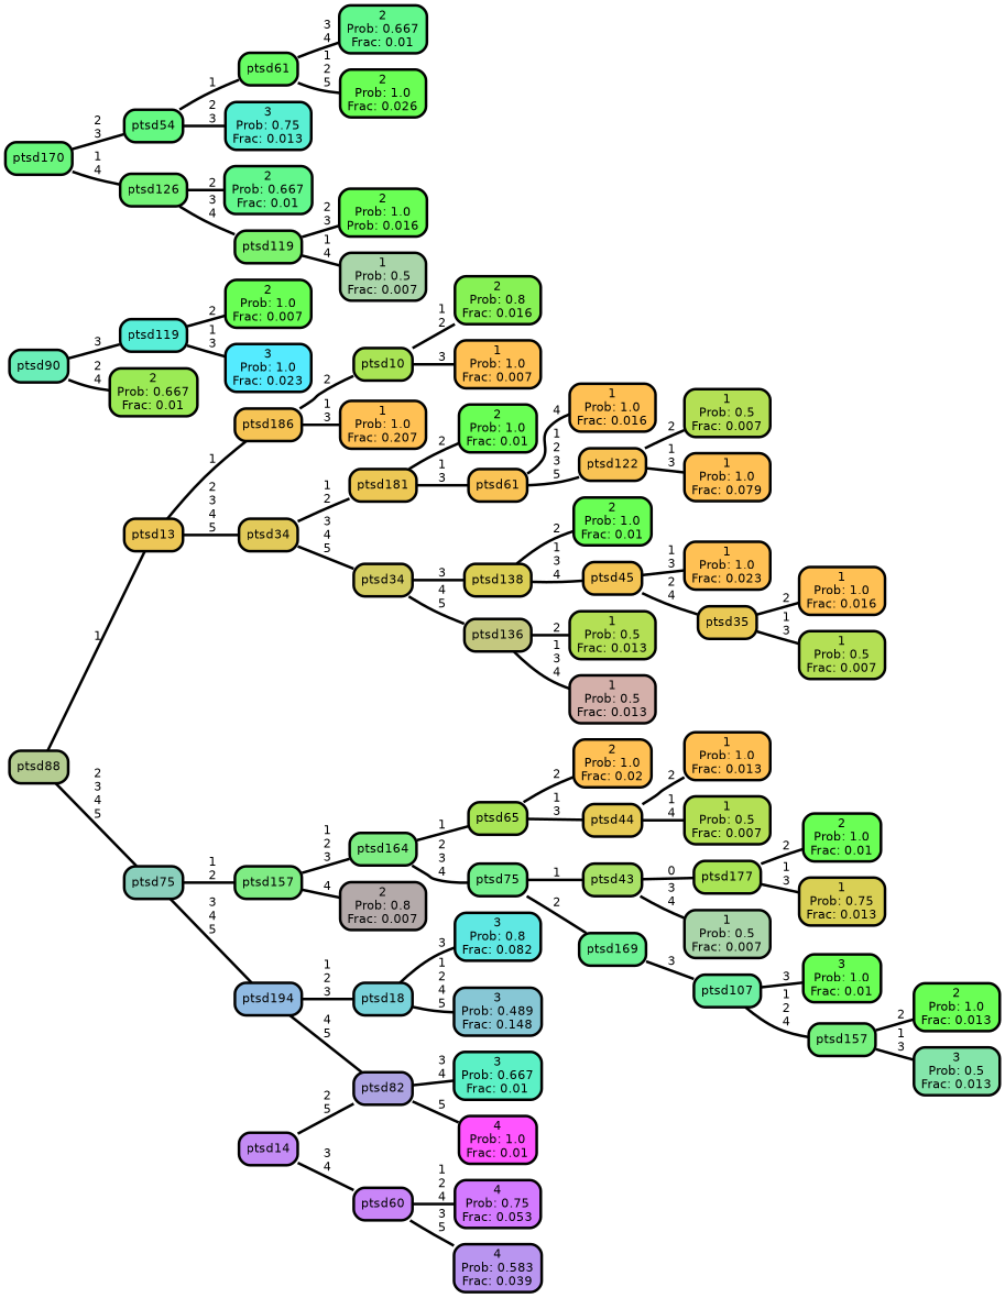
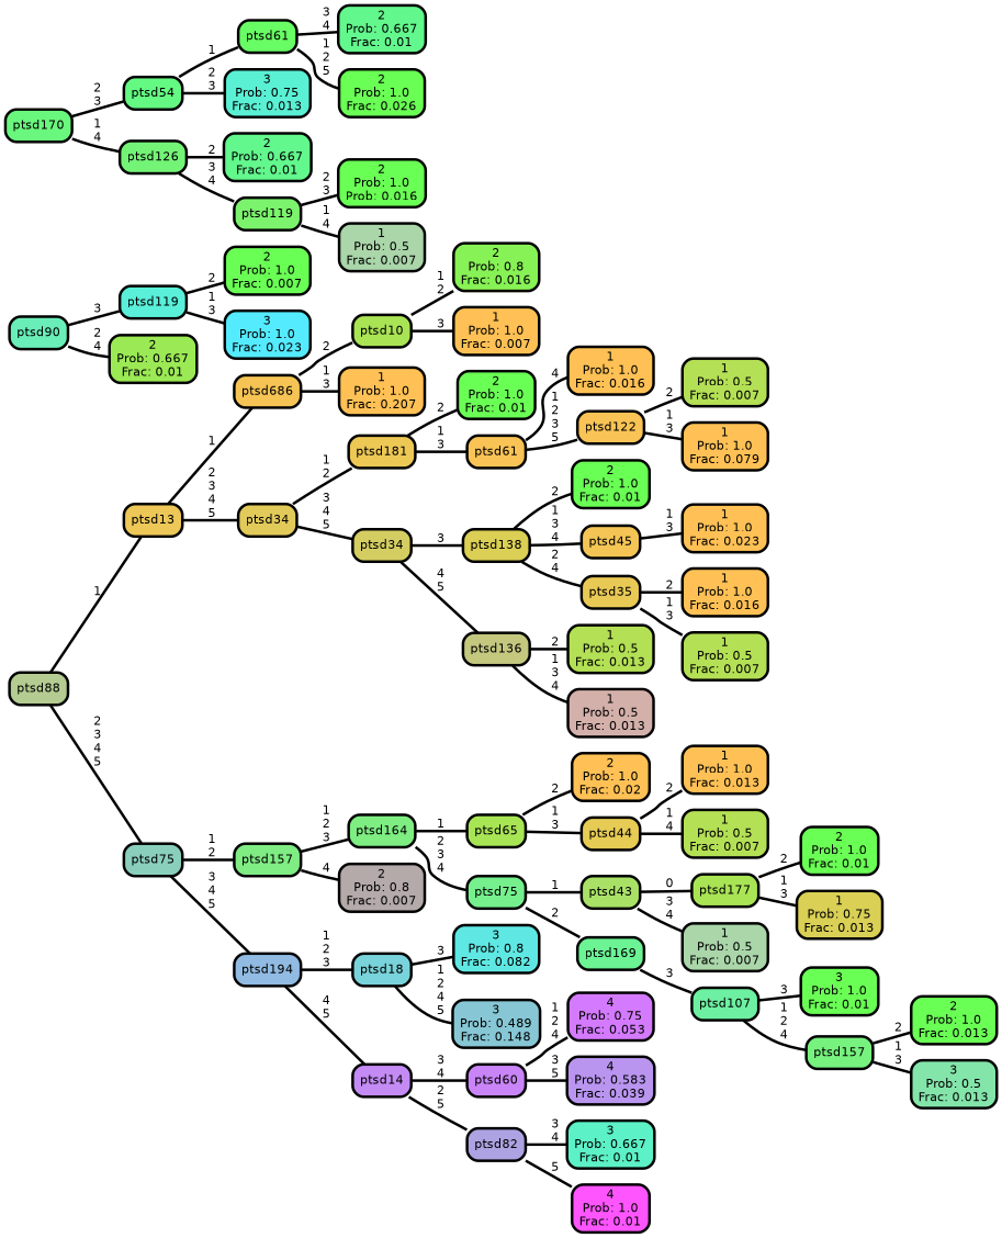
  graph {
    rankdir=LR
    ranksep="0 equally"
    splines=straight
    node [color=black fillcolor="#ffc155" fontcolor=black fontname=helvetica penwidth=3 shape=box style="filled, rounded"]
    edge [color=black fontname=helvetica penwidth=3]
    n1 [fillcolor="#87f255" label="2\nProb: 0.8\nFrac: 0.016"]
    n2 [fillcolor="#a9e455" label=ptsd10]
    n3 [label="1\nProb: 1.0\nFrac: 0.007"]
-   n4 [fillcolor="#f6c455" label=ptsd186]
+   n4 [fillcolor="#f6c455" label=ptsd686]
    n5 [label="1\nProb: 1.0\nFrac: 0.207"]
    n6 [fillcolor="#edc757" label=ptsd13]
    n7 [fillcolor="#e2ca5a" label=ptsd34]
    n8 [fillcolor="#edc855" label=ptsd181]
    n9 [fillcolor="#d4cd62" label=ptsd34]
    n10 [fillcolor="#6aff55" label="2\nProb: 1.0\nFrac: 0.01"]
    n11 [fillcolor="#fac355" label=ptsd61]
    n12 [label="1\nProb: 1.0\nFrac: 0.016"]
    n13 [fillcolor="#f9c355" label=ptsd122]
    n14 [fillcolor="#b4e055" label="1\nProb: 0.5\nFrac: 0.007"]
    n15 [label="1\nProb: 1.0\nFrac: 0.079"]
    n16 [fillcolor="#dbcf55" label=ptsd138]
    n17 [fillcolor="#c4c87f" label=ptsd136]
    n18 [fillcolor="#6aff55" label="2\nProb: 1.0\nFrac: 0.01"]
    n19 [fillcolor="#f4c555" label=ptsd45]
    n20 [label="1\nProb: 1.0\nFrac: 0.023"]
    n21 [fillcolor="#e9c955" label=ptsd35]
    n22 [label="1\nProb: 1.0\nFrac: 0.016"]
    n23 [fillcolor="#b4e055" label="1\nProb: 0.5\nFrac: 0.007"]
    n24 [fillcolor="#b4e055" label="1\nProb: 0.5\nFrac: 0.013"]
    n25 [fillcolor="#d4b0aa" label="1\nProb: 0.5\nFrac: 0.013"]
    n26 [fillcolor="#b4cc91" label=ptsd88]
    n27 [fillcolor="#8acfbc" label=ptsd75]
    n28 [fillcolor="#7fec84" label=ptsd157]
    n29 [fillcolor="#91bbe3" label=ptsd194]
    n30 [label="2\nProb: 1.0\nFrac: 0.02"]
    n31 [fillcolor="#a8e555" label=ptsd65]
    n32 [fillcolor="#e6cb55" label=ptsd44]
    n33 [label="1\nProb: 1.0\nFrac: 0.013"]
    n34 [fillcolor="#b4e055" label="1\nProb: 0.5\nFrac: 0.007"]
    n35 [fillcolor="#7eee83" label=ptsd164]
    n36 [fillcolor="#75f08d" label=ptsd75]
    n37 [fillcolor="#a9e167" label=ptsd43]
    n38 [fillcolor="#6bf394" label=ptsd169]
    n39 [fillcolor="#6aff55" label="2\nProb: 1.0\nFrac: 0.01"]
    n40 [fillcolor="#a9e455" label=ptsd177]
    n41 [fillcolor="#d9d055" label="1\nProb: 0.75\nFrac: 0.013"]
    n42 [fillcolor="#aad6aa" label="1\nProb: 0.5\nFrac: 0.007"]
    n43 [fillcolor="#6ef0a2" label=ptsd107]
    n44 [fillcolor="#6aff55" label="3\nProb: 1.0\nFrac: 0.01"]
    n45 [fillcolor="#77f27f" label=ptsd157]
    n46 [fillcolor="#6aff55" label="2\nProb: 1.0\nFrac: 0.013"]
    n47 [fillcolor="#84e5aa" label="3\nProb: 0.5\nFrac: 0.013"]
    n48 [fillcolor="#6aff55" label="2\nProb: 1.0\nFrac: 0.007"]
    n49 [fillcolor="#59efd9" label=ptsd119]
    n50 [fillcolor="#55ebff" label="3\nProb: 1.0\nFrac: 0.023"]
    n51 [fillcolor="#6aeeb8" label=ptsd90]
    n52 [fillcolor="#9bea55" label="2\nProb: 0.667\nFrac: 0.01"]
    n53 [fillcolor="#6af77d" label=ptsd170]
    n54 [fillcolor="#64f982" label=ptsd54]
    n55 [fillcolor="#74f477" label=ptsd126]
    n56 [fillcolor="#63f88d" label="2\nProb: 0.667\nFrac: 0.01"]
    n57 [fillcolor="#68fd64" label=ptsd61]
    n58 [fillcolor="#6aff55" label="2\nProb: 1.0\nFrac: 0.026"]
    n59 [fillcolor="#5af0d4" label="3\nProb: 0.75\nFrac: 0.013"]
    n60 [fillcolor="#63f88d" label="2\nProb: 0.667\nFrac: 0.01"]
    n61 [fillcolor="#7cf36d" label=ptsd119]
    n62 [fillcolor="#6aff55" label="2\nProb: 1.0\nProb: 0.016"]
    n63 [fillcolor="#aad6aa" label="1\nProb: 0.5\nFrac: 0.007"]
    n64 [fillcolor="#b4aaaa" label="2\nProb: 0.8\nFrac: 0.007"]
    n65 [fillcolor="#79d3da" label=ptsd18]
    n66 [fillcolor="#c48bf5" label=ptsd14]
    n67 [fillcolor="#5fe8e3" label="3\nProb: 0.8\nFrac: 0.082"]
    n68 [fillcolor="#87c7d5" label="3\nProb: 0.489\nFrac: 0.148"]
    n69 [fillcolor="#c985f8" label=ptsd60]
    n70 [fillcolor="#ada3e2" label=ptsd82]
    n71 [fillcolor="#d47aff" label="4\nProb: 0.75\nFrac: 0.053"]
    n72 [fillcolor="#b995f0" label="4\nProb: 0.583\nFrac: 0.039"]
    n73 [fillcolor="#5cf1c6" label="3\nProb: 0.667\nFrac: 0.01"]
    n74 [fillcolor="#ff55ff" label="4\nProb: 1.0\nFrac: 0.01"]
    subgraph sub_1 {
      rank=same
    }
    n2 -- n1 [label=" 1\n 2"]
    n2 -- n3 [label=" 3"]
    n4 -- n2 [label=" 2"]
    n4 -- n5 [label=" 1\n 3"]
    n6 -- n4 [label=" 1"]
    n6 -- n7 [label=" 2\n 3\n 4\n 5"]
    n7 -- n8 [label=" 1\n 2"]
    n7 -- n9 [label=" 3\n 4\n 5"]
    n8 -- n10 [label=" 2"]
    n8 -- n11 [label=" 1\n 3"]
    n9 -- n16 [label=" 3"]
    n9 -- n17 [label=" 4\n 5"]
    n11 -- n12 [label=" 4"]
    n11 -- n13 [label=" 1\n 2\n 3\n 5"]
    n13 -- n14 [label=" 2"]
    n13 -- n15 [label=" 1\n 3"]
    n16 -- n18 [label=" 2"]
    n16 -- n19 [label=" 1\n 3\n 4"]
    n17 -- n24 [label=" 2"]
    n17 -- n25 [label=" 1\n 3\n 4"]
    n19 -- n20 [label=" 1\n 3"]
-   n19 -- n21 [label=" 2\n 4"]
+   n16 -- n21 [label=" 2\n 4"]
    n21 -- n22 [label=" 2"]
    n21 -- n23 [label=" 1\n 3"]
    n26 -- n6 [label=" 1"]
    n26 -- n27 [label=" 2\n 3\n 4\n 5"]
    n27 -- n28 [label=" 1\n 2"]
    n27 -- n29 [label=" 3\n 4\n 5"]
    n28 -- n35 [label=" 1\n 2\n 3"]
    n28 -- n64 [label=" 4"]
    n29 -- n65 [label=" 1\n 2\n 3"]
-   n29 -- n70 [label=" 4\n 5"]
+   n29 -- n66 [label=" 4\n 5"]
    n31 -- n30 [label=" 2"]
    n31 -- n32 [label=" 1\n 3"]
    n32 -- n33 [label=" 2"]
    n32 -- n34 [label=" 1\n 4"]
    n35 -- n31 [label=" 1"]
    n35 -- n36 [label=" 2\n 3\n 4"]
    n36 -- n37 [label=" 1"]
    n36 -- n38 [label=" 2"]
    n37 -- n40 [label=" 0"]
    n37 -- n42 [label=" 3\n 4"]
    n38 -- n43 [label=" 3"]
    n40 -- n39 [label=" 2"]
    n40 -- n41 [label=" 1\n 3"]
    n43 -- n44 [label=" 3"]
    n43 -- n45 [label=" 1\n 2\n 4"]
    n45 -- n46 [label=" 2"]
    n45 -- n47 [label=" 1\n 3"]
    n49 -- n48 [label=" 2"]
    n49 -- n50 [label=" 1\n 3"]
    n51 -- n49 [label=" 3"]
    n51 -- n52 [label=" 2\n 4"]
    n53 -- n54 [label=" 2\n 3"]
    n53 -- n55 [label=" 1\n 4"]
    n54 -- n57 [label=" 1"]
    n54 -- n59 [label=" 2\n 3"]
    n55 -- n60 [label=" 2"]
    n55 -- n61 [label=" 3\n 4"]
    n57 -- n56 [label=" 3\n 4"]
    n57 -- n58 [label=" 1\n 2\n 5"]
    n61 -- n62 [label=" 2\n 3"]
    n61 -- n63 [label=" 1\n 4"]
    n65 -- n67 [label=" 3"]
    n65 -- n68 [label=" 1\n 2\n 4\n 5"]
    n66 -- n69 [label=" 3\n 4"]
    n66 -- n70 [label=" 2\n 5"]
    n69 -- n71 [label=" 1\n 2\n 4"]
    n69 -- n72 [label=" 3\n 5"]
    n70 -- n73 [label=" 3\n 4"]
    n70 -- n74 [label=" 5"]
  }
